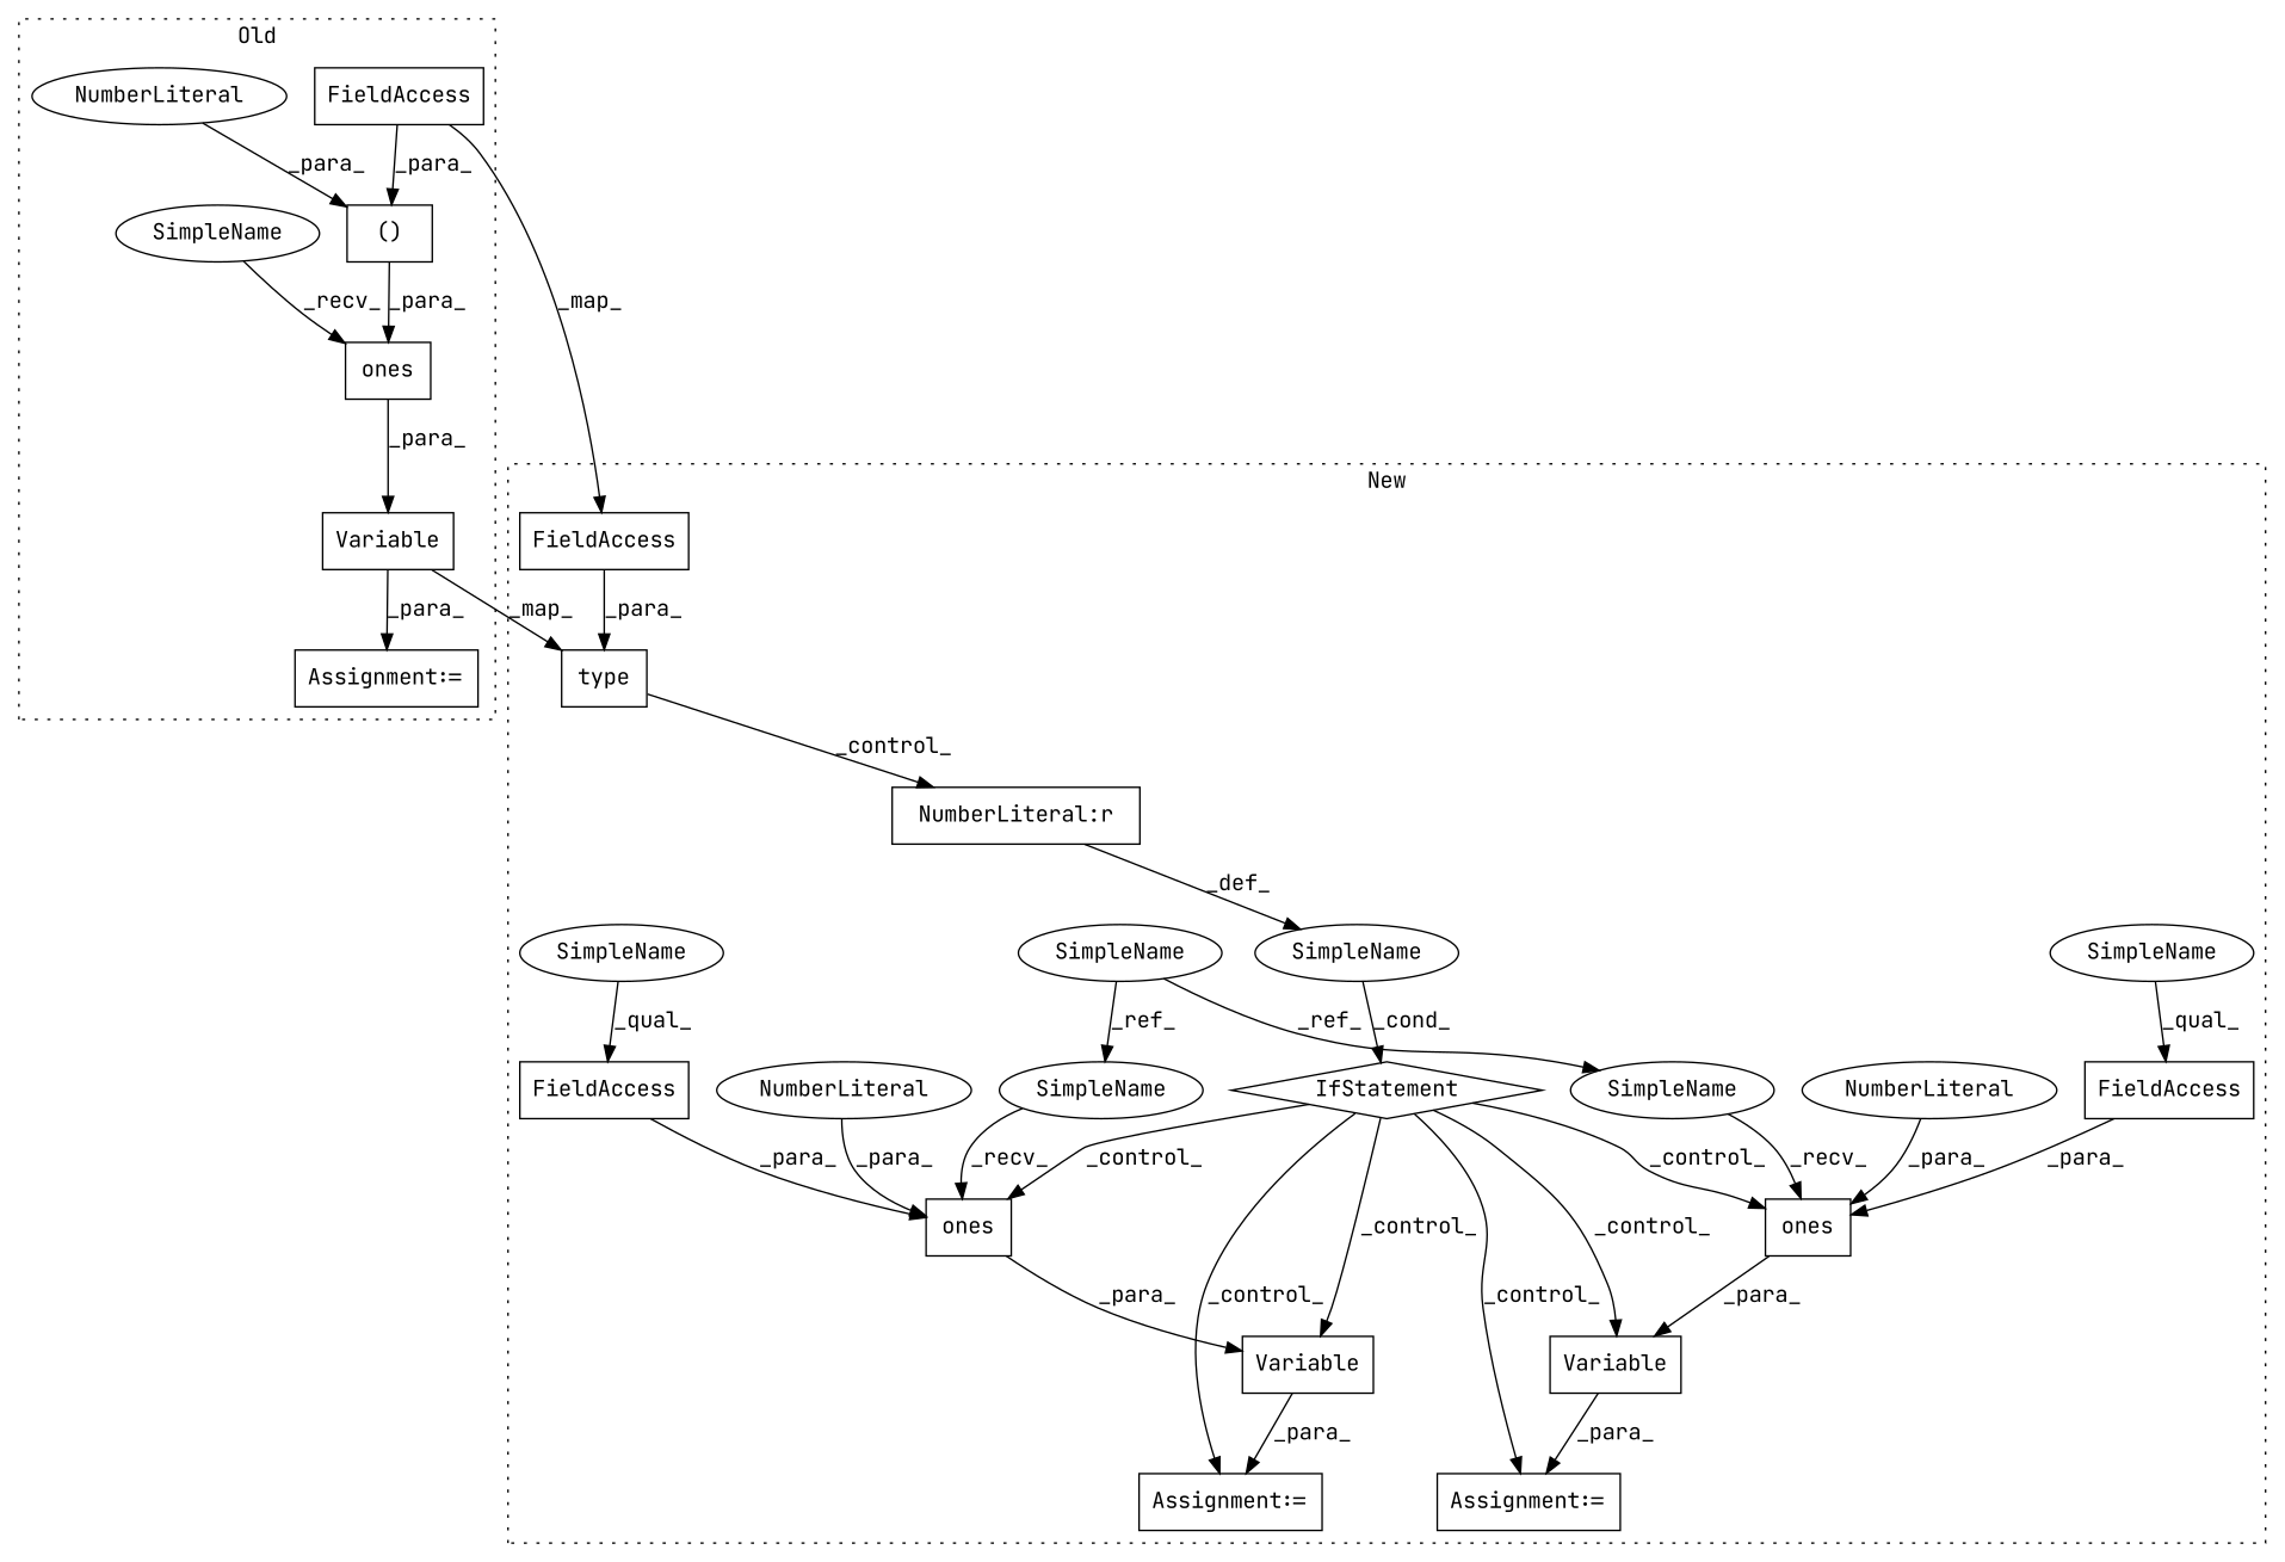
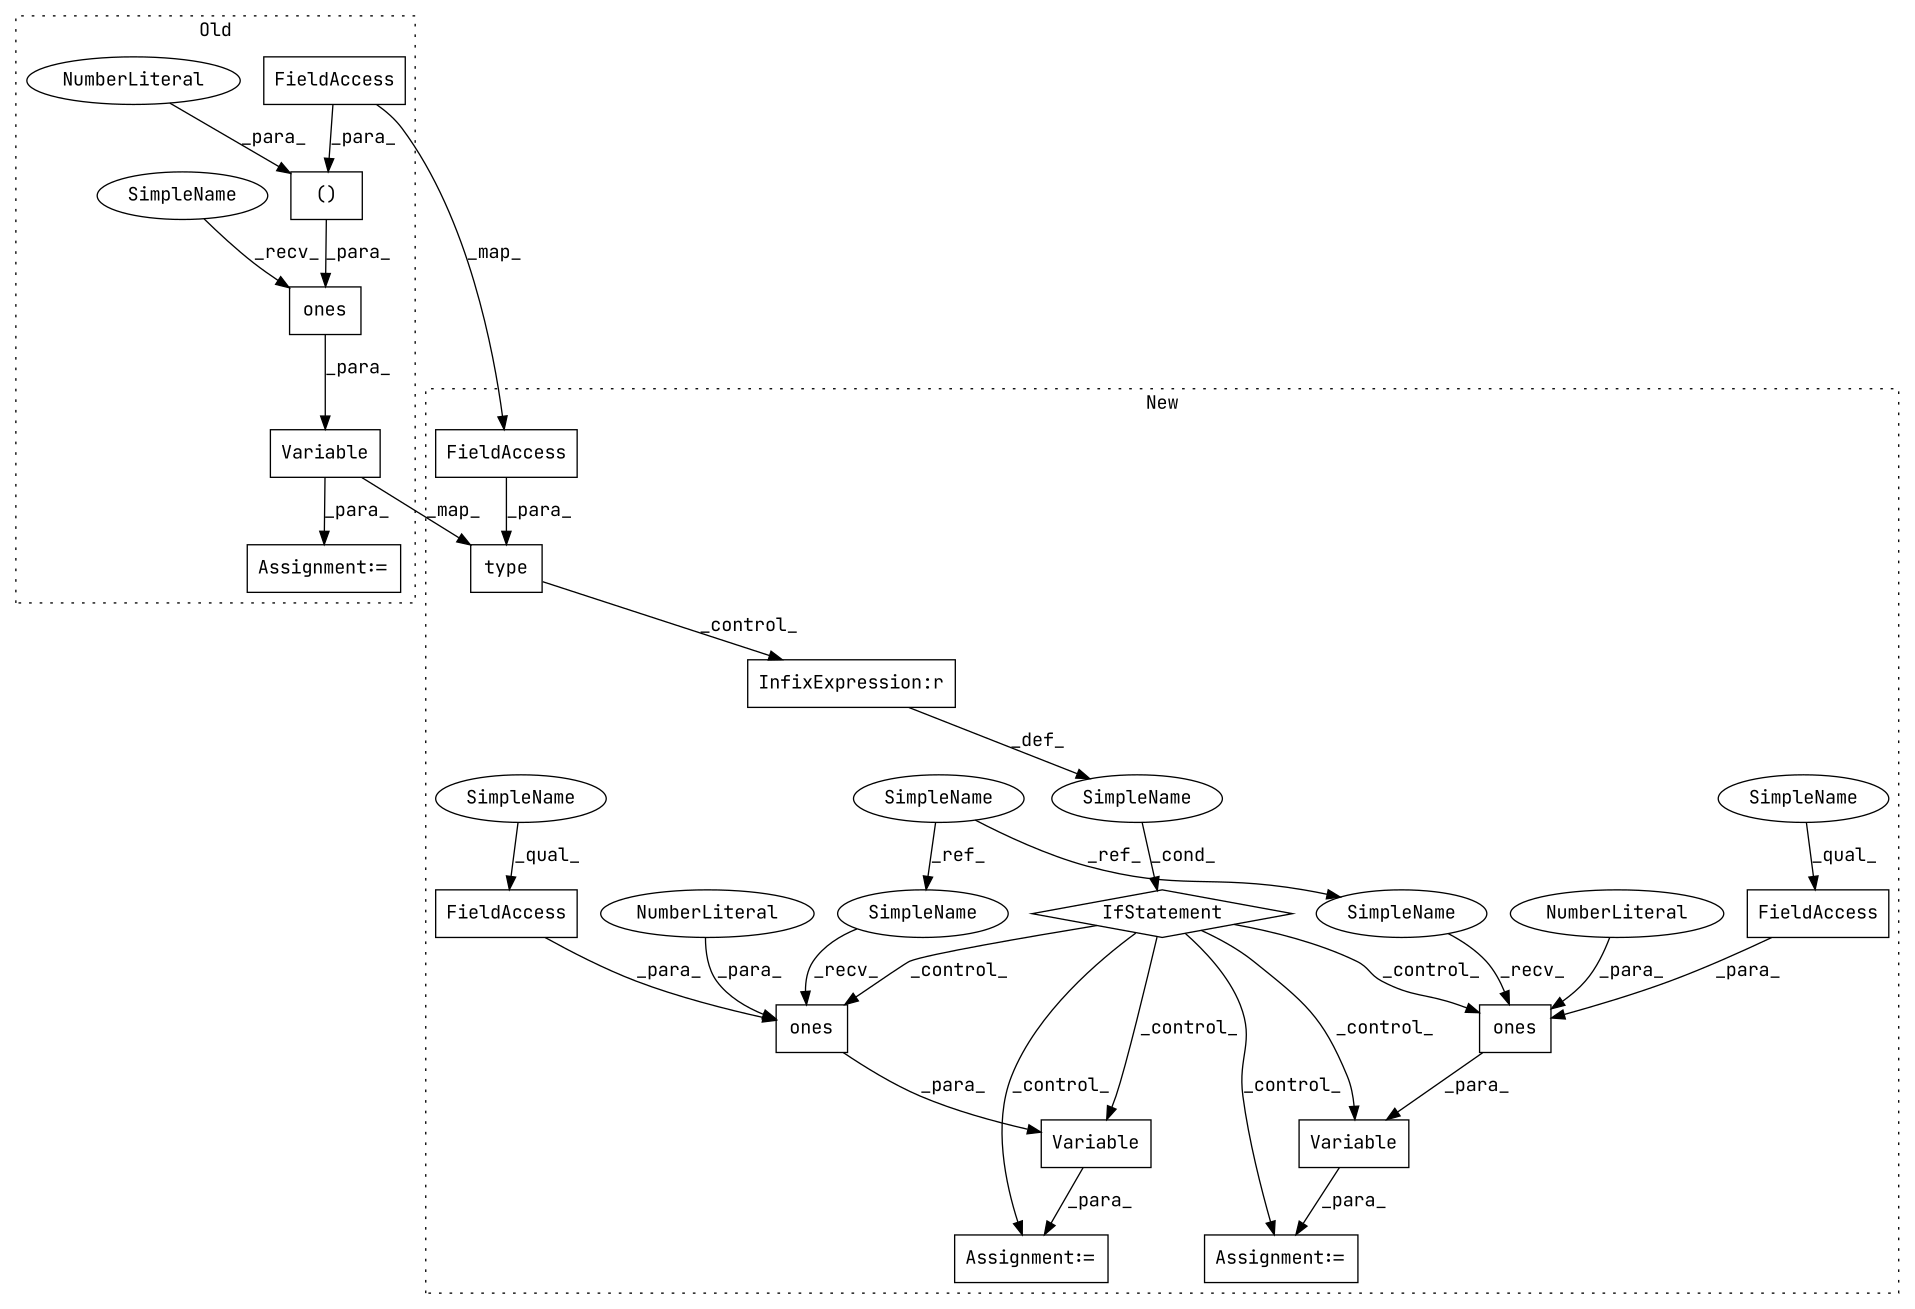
  digraph {
    fontname="JetBrains Mono"
    node [a=32 fontname="JetBrains Mono" l=1 s=3918 shape=box]
    edge [fontname="JetBrains Mono"]
    n1 [l="10,2" label=ones s="3908,3942"]
    n2 [a=7 label="Assignment:=" s=3892]
    n3 [a=106 l=24 label="()"]
    n4 [a=34 label=NumberLiteral shape=ellipse]
    n5 [l="9,1" label=Variable s="3893,3944"]
    n6 [a=22 l=10 label=FieldAccess s=3932]
    n7 [a=42 l=5 label=SimpleName s=3902 shape=ellipse]
    n8 [a=25 l="4,2" label=IfStatement s="3862,3889" shape=diamond]
-   n9 [a=27 l=4 label="NumberLiteral:r" s=3882]
+   n9 [a=27 l=4 label="InfixExpression:r" s=3882]
    n10 [a=7 label="Assignment:=" s=3978]
    n11 [a=42 label=SimpleName shape=ellipse l="" s=""]
    n12 [a=7 label="Assignment:=" s=3910]
    n13 [l="9,1" label=Variable s="3911,3944"]
    n14 [l="5,1" label=ones s="3926,3943"]
    n15 [a=42 l=5 label=SimpleName s=3803 shape=ellipse]
    n16 [l="5,1" label=ones s="3994,4011"]
    n17 [a=34 label=NumberLiteral s=3999 shape=ellipse]
    n18 [a=34 label=NumberLiteral s=3931 shape=ellipse]
    n19 [l="9,1" label=Variable s="3979,4012"]
    n20 [a=22 l=10 label=FieldAccess s=3933]
    n21 [a=22 l=10 label=FieldAccess s=4001]
    n22 [l="5,1" label=type s="3866,3881"]
    n23 [a=22 l=10 label=FieldAccess s=3871]
    n24 [a=42 l=5 label=SimpleName s=3920 shape=ellipse]
    n25 [a=42 l=5 label=SimpleName s=3988 shape=ellipse]
    n26 [a=42 l=3 label=SimpleName s=4001 shape=ellipse]
    n27 [a=42 l=3 label=SimpleName s=3933 shape=ellipse]
    subgraph cluster_1 {
      label=Old
      style=dotted
      n1
      n2
      n3
      n4
      n5
      n6
      n7
    }
    subgraph cluster_2 {
      label=New
      style=dotted
      n8
      n9
      n10
      n11
      n12
      n13
      n14
      n15
      n16
      n17
      n18
      n19
      n20
      n21
      n22
      n23
      n24
      n25
      n26
      n27
    }
    n1 -> n5 [label=_para_]
    n3 -> n1 [label=_para_]
    n4 -> n3 [label=_para_]
    n5 -> n2 [label=_para_]
    n5 -> n22 [label=_map_]
    n6 -> n3 [label=_para_]
    n6 -> n23 [label=_map_]
    n7 -> n1 [label=_recv_]
    n8 -> n10 [label=_control_]
    n8 -> n12 [label=_control_]
    n8 -> n13 [label=_control_]
    n8 -> n14 [label=_control_]
    n8 -> n16 [label=_control_]
    n8 -> n19 [label=_control_]
    n9 -> n11 [label=_def_]
    n11 -> n8 [label=_cond_]
    n13 -> n12 [label=_para_]
    n14 -> n13 [label=_para_]
    n15 -> n24 [label=_ref_]
    n15 -> n25 [label=_ref_]
    n16 -> n19 [label=_para_]
    n17 -> n16 [label=_para_]
    n18 -> n14 [label=_para_]
    n19 -> n10 [label=_para_]
    n20 -> n14 [label=_para_]
    n21 -> n16 [label=_para_]
    n22 -> n9 [label=_control_]
    n23 -> n22 [label=_para_]
    n24 -> n14 [label=_recv_]
    n25 -> n16 [label=_recv_]
    n26 -> n21 [label=_qual_]
    n27 -> n20 [label=_qual_]
  }
